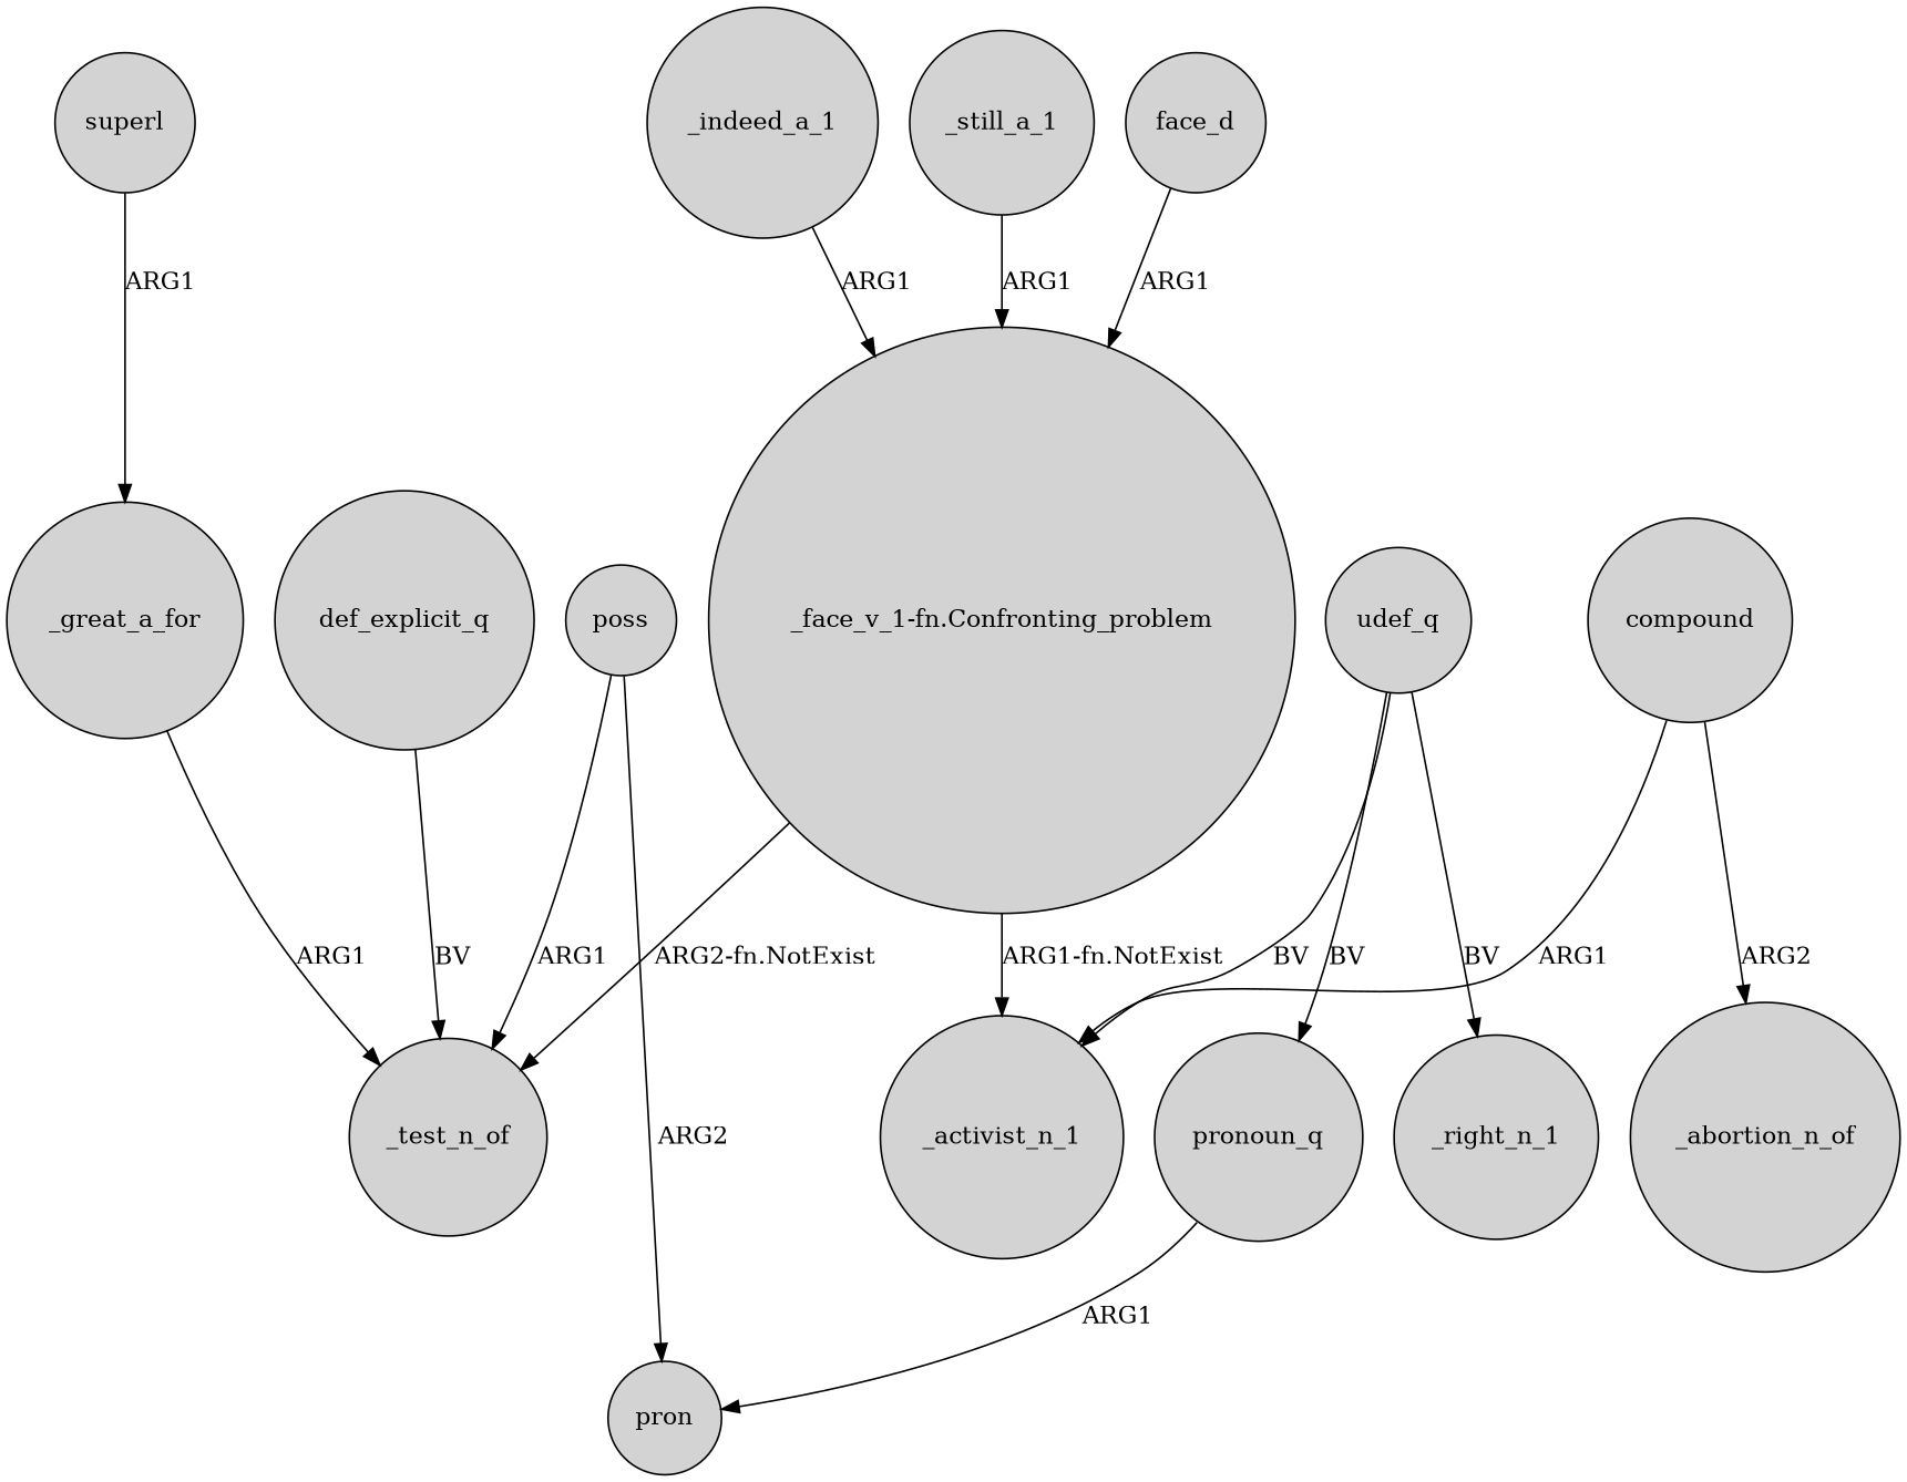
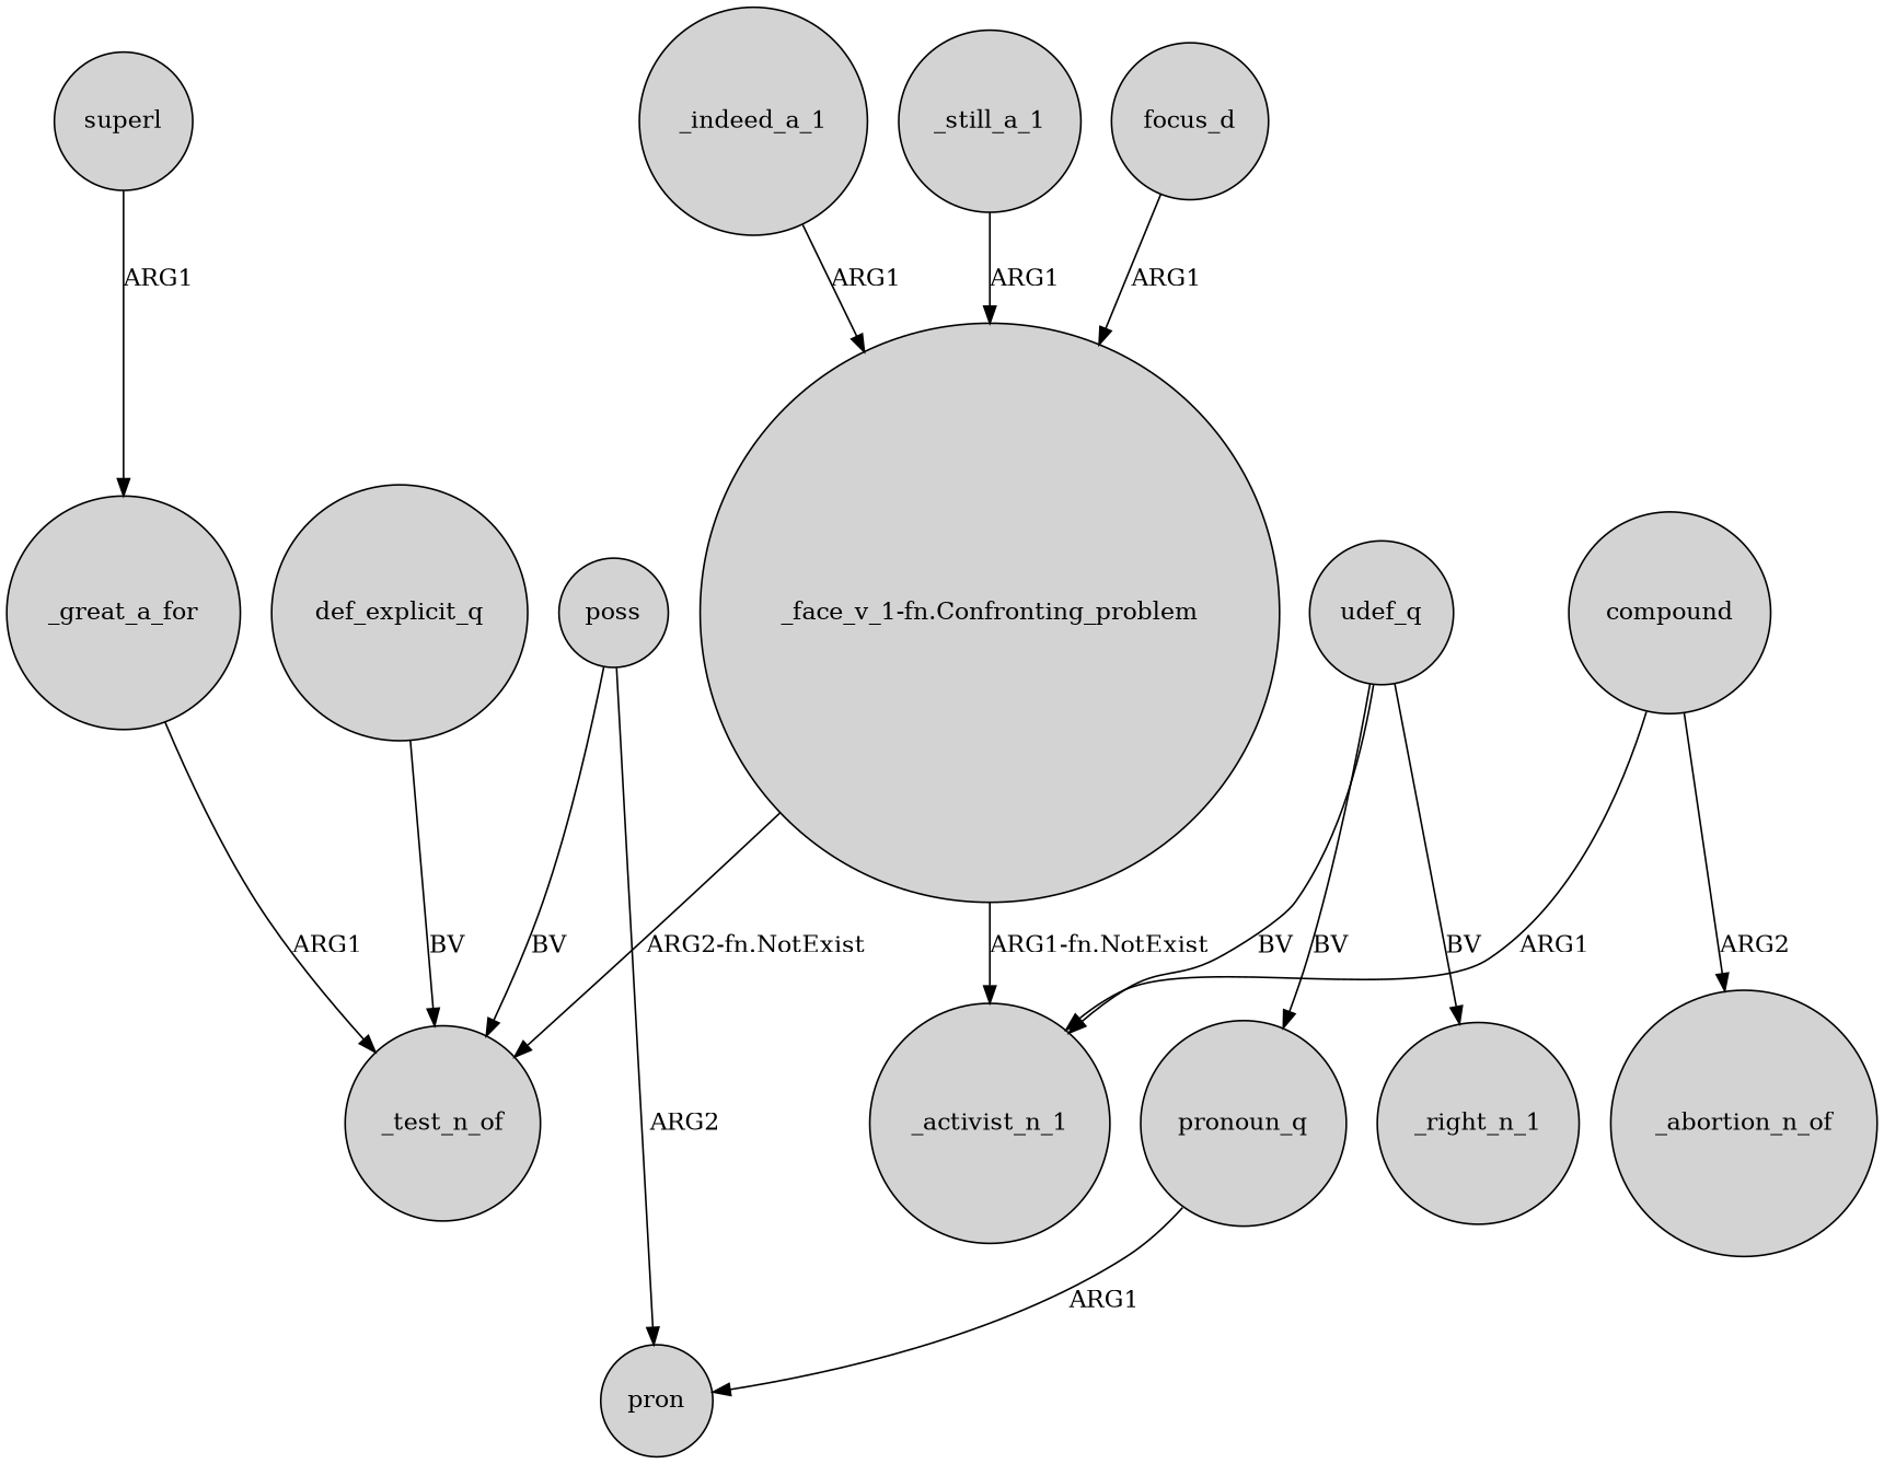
  digraph {
    node [shape=circle style=filled]
    _indeed_a_1
    "_face_v_1-fn.Confronting_problem"
    _test_n_of
    _activist_n_1
    _still_a_1
    _great_a_for
    udef_q
    _right_n_1
    pronoun_q
    compound
    _abortion_n_of
-   focus_d [label=face_d]
+   focus_d
    superl
    def_explicit_q
    poss
    pron
    _indeed_a_1 -> "_face_v_1-fn.Confronting_problem" [label=ARG1]
    "_face_v_1-fn.Confronting_problem" -> _test_n_of [label="ARG2-fn.NotExist"]
    "_face_v_1-fn.Confronting_problem" -> _activist_n_1 [label="ARG1-fn.NotExist"]
    _still_a_1 -> "_face_v_1-fn.Confronting_problem" [label=ARG1]
    _great_a_for -> _test_n_of [label=ARG1]
    udef_q -> _activist_n_1 [label=BV]
    udef_q -> _right_n_1 [label=BV]
    udef_q -> pronoun_q [label=BV]
    pronoun_q -> pron [label=ARG1]
    compound -> _activist_n_1 [label=ARG1]
    compound -> _abortion_n_of [label=ARG2]
    focus_d -> "_face_v_1-fn.Confronting_problem" [label=ARG1]
    superl -> _great_a_for [label=ARG1]
    def_explicit_q -> _test_n_of [label=BV]
-   poss -> _test_n_of [label=ARG1]
+   poss -> _test_n_of [label=BV]
    poss -> pron [label=ARG2]
  }
